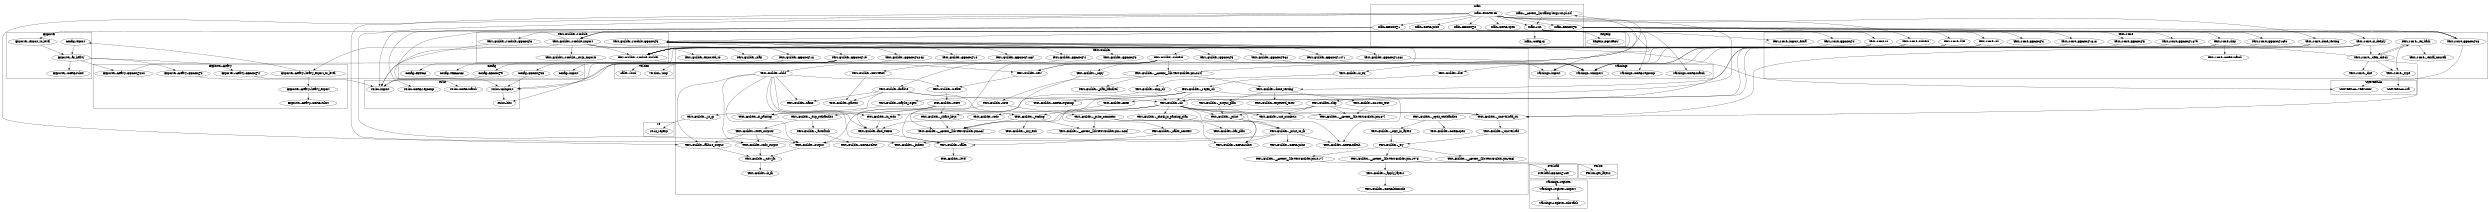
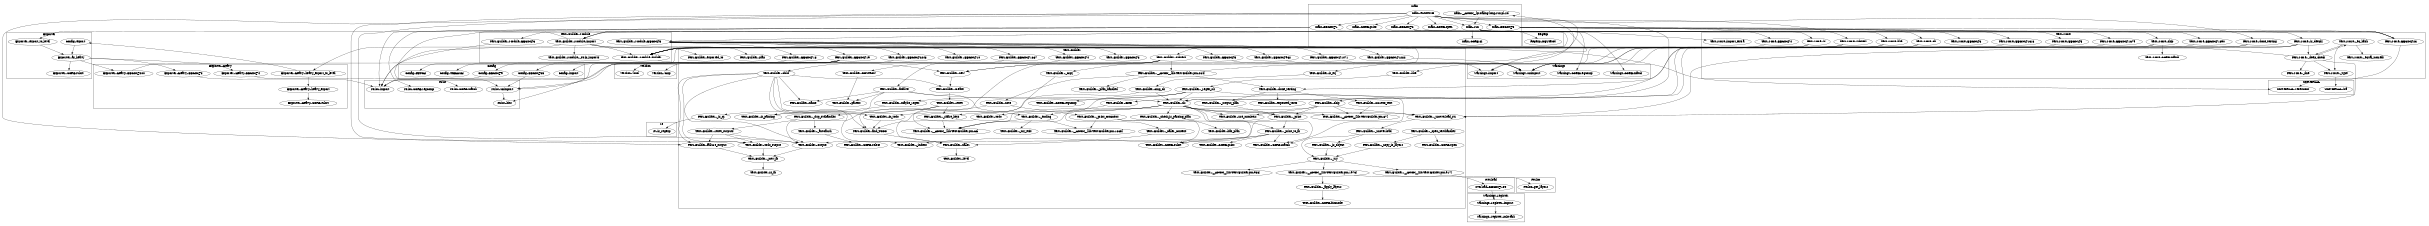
  digraph {
    "main::RUNTIME"
    "main::CORE:print"
    "main::BEGIN@1"
    "main::CORE:qr"
    "main::CORE:open"
    "main::BEGIN@2"
    "main::__ANON__[profiling/long-run.pl:20]"
    "main::BEGIN@3"
    "main::run"
    "Exporter::Heavy::BEGIN@200"
    "Exporter::Heavy::BEGIN@4"
    "Exporter::Heavy::heavy_export"
    "Exporter::Heavy::heavy_export_to_level"
    "Exporter::Heavy::BEGIN@3"
    "Exporter::Heavy::CORE:subst"
    "UNIVERSAL::isa"
    "UNIVERSAL::VERSION"
    "overload::BEGIN@139"
    "re::is_regexp"
    "Exporter::as_heavy"
    n21 [label="Config::export"]
    "Exporter::export_to_level"
    "Exporter::CORE:subst"
    "warnings::import"
    "warnings::CORE:match"
    "warnings::CORE:regcomp"
    "warnings::unimport"
    "version::(cmp"
-   "version::(bool" [label="caller::(bool"]
+   "version::(bool"
    "warnings::register::mkMask"
    "warnings::register::import"
    "Test::More::BEGIN@4"
    "Test::More::like"
    "Test::More::_type"
    "Test::More::_eq_hash"
    "Test::More::BEGIN@23"
    "Test::More::BEGIN@1313"
    "Test::More::_dne"
    "Test::More::done_testing"
    "Test::More::subtest"
    "Test::More::is"
    "Test::More::ok"
    "Test::More::BEGIN@3"
    "Test::More::is_deeply"
    "Test::More::import_extra"
    "Test::More::BEGIN@5"
    "Test::More::_deep_check"
    "Test::More::skip"
    "Test::More::_equal_nonrefs"
    "Test::More::CORE:match"
    "Test::More::BEGIN@1679"
    "Test::More::BEGIN@1390"
    "Test::Builder::Module::import"
    "Test::Builder::Module::BEGIN@5"
    "Test::Builder::Module::BEGIN@3"
    "Test::Builder::Module::builder"
    "Test::Builder::Module::_strip_imports"
    "Config::import"
    "Config::BEGIN@35"
    "Config::BEGIN@9"
    "Config::TIEHASH"
    "Config::FETCH"
    "PerlIO::get_layers"
    "strict::CORE:match"
    "strict::import"
    "strict::CORE:regcomp"
    "strict::bits"
    "strict::unimport"
    "Regexp::DESTROY"
    "Test::Builder::done_testing"
    "Test::Builder::BEGIN@3"
    "Test::Builder::reset"
    "Test::Builder::_new_fh"
    "Test::Builder::_dup_stdhandles"
    "Test::Builder::_copy_io_layers"
    "Test::Builder::CORE:select"
    "Test::Builder::_share_keys"
    "Test::Builder::_is_qr"
    "Test::Builder::_caller_context"
    "Test::Builder::_open_testhandles"
    "Test::Builder::current_test"
    "Test::Builder::cmp_ok"
    "Test::Builder::_my_exit"
    "Test::Builder::_try"
    "Test::Builder::new"
    "Test::Builder::caller"
    "Test::Builder::BEGIN@18"
    "Test::Builder::__ANON__[lib/Test/Builder.pm:917]"
    "Test::Builder::CORE:subst"
+   "Test::Builder::_is_object"
    "Test::Builder::find_TODO"
    "Test::Builder::expected_tests"
    "Test::Builder::parent"
    "Test::Builder::CORE:open"
    "Test::Builder::reset_outputs"
    "Test::Builder::has_plan"
    "Test::Builder::todo"
    "Test::Builder::is_eq"
    "Test::Builder::END"
    "Test::Builder::_indent"
    "Test::Builder::BEGIN@1667"
    "Test::Builder::BEGIN@5"
    "Test::Builder::level"
    "Test::Builder::__ANON__[lib/Test/Builder.pm:933]"
    "Test::Builder::_print"
    "Test::Builder::BEGIN@4"
    "Test::Builder::create"
    "Test::Builder::_print_to_fh"
    "Test::Builder::_check_is_passing_plan"
    "Test::Builder::is_passing"
    "Test::Builder::exported_to"
    "Test::Builder::CORE:binmode"
    "Test::Builder::_unoverload"
    "Test::Builder::CORE:match"
    "Test::Builder::in_todo"
    "Test::Builder::maybe_regex"
    "Test::Builder::todo_output"
    "Test::Builder::_copy"
    "Test::Builder::plan"
    "Test::Builder::__ANON__[lib/Test/Builder.pm:67]"
    "Test::Builder::subtest"
    "Test::Builder::_unoverload_str"
    "Test::Builder::_output_plan"
    "Test::Builder::BEGIN@1282"
    "Test::Builder::_plan_handled"
    "Test::Builder::BEGIN@1471"
    "Test::Builder::BEGIN@19"
    "Test::Builder::finalize"
    "Test::Builder::child"
    "Test::Builder::like"
    "Test::Builder::note"
    "Test::Builder::__ANON__[lib/Test/Builder.pm:66]"
    "Test::Builder::CORE:regcomp"
    "Test::Builder::CORE:print"
    "Test::Builder::BEGIN@2248"
    "Test::Builder::_regex_ok"
    "Test::Builder::BEGIN@962"
    "Test::Builder::is_fh"
    "Test::Builder::DESTROY"
    "Test::Builder::_apply_layers"
    "Test::Builder::output"
    "Test::Builder::_ending"
    "Test::Builder::ok"
    "Test::Builder::skip"
    "Test::Builder::name"
    "Test::Builder::_print_comment"
    "Test::Builder::_autoflush"
    "Test::Builder::__ANON__[lib/Test/Builder.pm:1973]"
    "Test::Builder::failure_output"
    "Test::Builder::BEGIN@10"
    "Test::Builder::__ANON__[lib/Test/Builder.pm:264]"
    "Test::Builder::__ANON__[lib/Test/Builder.pm:1665]"
    "Test::Builder::use_numbers"
    subgraph cluster_1 {
      label=main
      "main::RUNTIME"
      "main::CORE:print"
      "main::BEGIN@1"
      "main::CORE:qr"
      "main::CORE:open"
      "main::BEGIN@2"
      "main::__ANON__[profiling/long-run.pl:20]"
      "main::BEGIN@3"
      "main::run"
    }
    subgraph cluster_2 {
      label="Exporter::Heavy"
      "Exporter::Heavy::BEGIN@200"
      "Exporter::Heavy::BEGIN@4"
      "Exporter::Heavy::heavy_export"
      "Exporter::Heavy::heavy_export_to_level"
      "Exporter::Heavy::BEGIN@3"
      "Exporter::Heavy::CORE:subst"
    }
    subgraph cluster_3 {
      label=UNIVERSAL
      "UNIVERSAL::isa"
      "UNIVERSAL::VERSION"
    }
    subgraph cluster_4 {
      label=overload
      "overload::BEGIN@139"
    }
    subgraph cluster_5 {
      label=re
      "re::is_regexp"
    }
    subgraph cluster_6 {
      label=Exporter
      "Exporter::as_heavy"
      n21
      "Exporter::export_to_level"
      "Exporter::CORE:subst"
    }
    subgraph cluster_7 {
      label=warnings
      "warnings::import"
      "warnings::CORE:match"
      "warnings::CORE:regcomp"
      "warnings::unimport"
    }
    subgraph cluster_8 {
      label=version
      "version::(cmp"
      "version::(bool"
    }
    subgraph cluster_9 {
      label="warnings::register"
      "warnings::register::mkMask"
      "warnings::register::import"
    }
    subgraph cluster_10 {
      label="Test::More"
      "Test::More::BEGIN@4"
      "Test::More::like"
      "Test::More::_type"
      "Test::More::_eq_hash"
      "Test::More::BEGIN@23"
      "Test::More::BEGIN@1313"
      "Test::More::_dne"
      "Test::More::done_testing"
      "Test::More::subtest"
      "Test::More::is"
      "Test::More::ok"
      "Test::More::BEGIN@3"
      "Test::More::is_deeply"
      "Test::More::import_extra"
      "Test::More::BEGIN@5"
      "Test::More::_deep_check"
      "Test::More::skip"
      "Test::More::_equal_nonrefs"
      "Test::More::CORE:match"
      "Test::More::BEGIN@1679"
      "Test::More::BEGIN@1390"
    }
    subgraph cluster_11 {
      label="Test::Builder::Module"
      "Test::Builder::Module::import"
      "Test::Builder::Module::BEGIN@5"
      "Test::Builder::Module::BEGIN@3"
      "Test::Builder::Module::builder"
      "Test::Builder::Module::_strip_imports"
    }
    subgraph cluster_12 {
      label=Config
      "Config::import"
      "Config::BEGIN@35"
      "Config::BEGIN@9"
      "Config::TIEHASH"
      "Config::FETCH"
    }
    subgraph cluster_13 {
      label=PerlIO
      "PerlIO::get_layers"
    }
    subgraph cluster_14 {
      label="strict"
      "strict::CORE:match"
      "strict::import"
      "strict::CORE:regcomp"
      "strict::bits"
      "strict::unimport"
    }
    subgraph cluster_15 {
      label=Regexp
      "Regexp::DESTROY"
    }
    subgraph cluster_16 {
      label="Test::Builder"
      "Test::Builder::done_testing"
      "Test::Builder::BEGIN@3"
      "Test::Builder::reset"
      "Test::Builder::_new_fh"
      "Test::Builder::_dup_stdhandles"
      "Test::Builder::_copy_io_layers"
      "Test::Builder::CORE:select"
      "Test::Builder::_share_keys"
      "Test::Builder::_is_qr"
      "Test::Builder::_caller_context"
      "Test::Builder::_open_testhandles"
      "Test::Builder::current_test"
      "Test::Builder::cmp_ok"
      "Test::Builder::_my_exit"
      "Test::Builder::_try"
      "Test::Builder::new"
      "Test::Builder::caller"
      "Test::Builder::BEGIN@18"
      "Test::Builder::__ANON__[lib/Test/Builder.pm:917]"
      "Test::Builder::CORE:subst"
+     "Test::Builder::_is_object"
      "Test::Builder::find_TODO"
      "Test::Builder::expected_tests"
      "Test::Builder::parent"
      "Test::Builder::CORE:open"
      "Test::Builder::reset_outputs"
      "Test::Builder::has_plan"
      "Test::Builder::todo"
      "Test::Builder::is_eq"
      "Test::Builder::END"
      "Test::Builder::_indent"
      "Test::Builder::BEGIN@1667"
      "Test::Builder::BEGIN@5"
      "Test::Builder::level"
      "Test::Builder::__ANON__[lib/Test/Builder.pm:933]"
      "Test::Builder::_print"
      "Test::Builder::BEGIN@4"
      "Test::Builder::create"
      "Test::Builder::_print_to_fh"
      "Test::Builder::_check_is_passing_plan"
      "Test::Builder::is_passing"
      "Test::Builder::exported_to"
      "Test::Builder::CORE:binmode"
      "Test::Builder::_unoverload"
      "Test::Builder::CORE:match"
      "Test::Builder::in_todo"
      "Test::Builder::maybe_regex"
      "Test::Builder::todo_output"
      "Test::Builder::_copy"
      "Test::Builder::plan"
      "Test::Builder::__ANON__[lib/Test/Builder.pm:67]"
      "Test::Builder::subtest"
      "Test::Builder::_unoverload_str"
      "Test::Builder::_output_plan"
      "Test::Builder::BEGIN@1282"
      "Test::Builder::_plan_handled"
      "Test::Builder::BEGIN@1471"
      "Test::Builder::BEGIN@19"
      "Test::Builder::finalize"
      "Test::Builder::child"
      "Test::Builder::like"
      "Test::Builder::note"
      "Test::Builder::__ANON__[lib/Test/Builder.pm:66]"
      "Test::Builder::CORE:regcomp"
      "Test::Builder::CORE:print"
      "Test::Builder::BEGIN@2248"
      "Test::Builder::_regex_ok"
      "Test::Builder::BEGIN@962"
      "Test::Builder::is_fh"
      "Test::Builder::DESTROY"
      "Test::Builder::_apply_layers"
      "Test::Builder::output"
      "Test::Builder::_ending"
      "Test::Builder::ok"
      "Test::Builder::skip"
      "Test::Builder::name"
      "Test::Builder::_print_comment"
      "Test::Builder::_autoflush"
      "Test::Builder::__ANON__[lib/Test/Builder.pm:1973]"
      "Test::Builder::failure_output"
      "Test::Builder::BEGIN@10"
      "Test::Builder::__ANON__[lib/Test/Builder.pm:264]"
      "Test::Builder::__ANON__[lib/Test/Builder.pm:1665]"
      "Test::Builder::use_numbers"
    }
    "main::RUNTIME" -> "main::CORE:print"
    "main::RUNTIME" -> "main::BEGIN@1"
    "main::RUNTIME" -> "main::CORE:open"
    "main::RUNTIME" -> "main::BEGIN@2"
    "main::RUNTIME" -> "main::BEGIN@3"
    "main::RUNTIME" -> "main::run"
    "main::RUNTIME" -> "Test::More::done_testing"
    "main::RUNTIME" -> "Test::More::subtest"
    "main::RUNTIME" -> "Test::Builder::new"
    "main::RUNTIME" -> "Test::Builder::END"
    "main::RUNTIME" -> "Test::Builder::todo_output"
    "main::RUNTIME" -> "Test::Builder::output"
    "main::RUNTIME" -> "Test::Builder::failure_output"
    "main::BEGIN@1" -> "strict::CORE:match"
    "main::BEGIN@1" -> "strict::import"
    "main::BEGIN@1" -> "strict::CORE:regcomp"
    "main::BEGIN@1" -> "strict::bits"
    "main::BEGIN@2" -> "warnings::import"
    "main::BEGIN@2" -> "warnings::CORE:match"
    "main::BEGIN@2" -> "warnings::CORE:regcomp"
    "main::__ANON__[profiling/long-run.pl:20]" -> "main::run"
    "main::BEGIN@3" -> "Test::More::BEGIN@4"
    "main::BEGIN@3" -> "Test::More::BEGIN@23"
    "main::BEGIN@3" -> "Test::More::BEGIN@1313"
    "main::BEGIN@3" -> "Test::More::BEGIN@3"
    "main::BEGIN@3" -> "Test::More::BEGIN@5"
    "main::BEGIN@3" -> "Test::More::BEGIN@1679"
    "main::BEGIN@3" -> "Test::More::BEGIN@1390"
    "main::BEGIN@3" -> "Test::Builder::Module::import"
    "main::run" -> "main::CORE:qr"
    "main::run" -> "Test::More::like"
    "main::run" -> "Test::More::is"
    "main::run" -> "Test::More::ok"
    "main::run" -> "Test::More::is_deeply"
    "main::run" -> "Test::More::skip"
    "main::run" -> "Regexp::DESTROY"
    "Exporter::Heavy::BEGIN@200" -> "warnings::unimport"
    "Exporter::Heavy::BEGIN@4" -> "strict::unimport"
    "Exporter::Heavy::heavy_export" -> "Exporter::Heavy::CORE:subst"
    "Exporter::Heavy::heavy_export_to_level" -> "Exporter::Heavy::heavy_export"
    "Exporter::Heavy::heavy_export_to_level" -> n21
    "Exporter::Heavy::BEGIN@3" -> "strict::import"
    "overload::BEGIN@139" -> "warnings::register::import"
    "Exporter::as_heavy" -> "Exporter::Heavy::BEGIN@200"
    "Exporter::as_heavy" -> "Exporter::Heavy::BEGIN@4"
    "Exporter::as_heavy" -> "Exporter::Heavy::BEGIN@3"
    "Exporter::as_heavy" -> "Exporter::CORE:subst"
    n21 -> "Exporter::as_heavy"
    "Exporter::export_to_level" -> "Exporter::as_heavy"
    "warnings::register::import" -> "warnings::register::mkMask"
    "Test::More::BEGIN@4" -> "strict::import"
    "Test::More::like" -> "Test::Builder::Module::builder"
    "Test::More::like" -> "Test::Builder::like"
    "Test::More::_type" -> "UNIVERSAL::isa"
    "Test::More::_eq_hash" -> "Test::More::_type"
    "Test::More::_eq_hash" -> "Test::More::_deep_check"
    "Test::More::_eq_hash" -> "Test::More::_equal_nonrefs"
    "Test::More::BEGIN@23" -> "UNIVERSAL::VERSION"
    "Test::More::BEGIN@23" -> "Test::Builder::Module::import"
    "Test::More::BEGIN@23" -> "Test::Builder::Module::BEGIN@5"
    "Test::More::BEGIN@23" -> "Test::Builder::Module::BEGIN@3"
    "Test::More::BEGIN@1313" -> "warnings::unimport"
    "Test::More::done_testing" -> "Test::Builder::Module::builder"
    "Test::More::done_testing" -> "Test::Builder::done_testing"
    "Test::More::subtest" -> "Test::Builder::Module::builder"
    "Test::More::subtest" -> "Test::Builder::subtest"
    "Test::More::is" -> "Test::Builder::Module::builder"
    "Test::More::is" -> "Test::Builder::is_eq"
    "Test::More::ok" -> "Test::Builder::Module::builder"
    "Test::More::ok" -> "Test::Builder::ok"
    "Test::More::is_deeply" -> "Test::More::_deep_check"
    "Test::More::is_deeply" -> "Test::Builder::Module::builder"
    "Test::More::is_deeply" -> "Test::Builder::_unoverload_str"
    "Test::More::is_deeply" -> "Test::Builder::ok"
    "Test::More::BEGIN@5" -> "warnings::import"
    "Test::More::_deep_check" -> "Test::More::_type"
    "Test::More::_deep_check" -> "Test::More::_eq_hash"
    "Test::More::_deep_check" -> "Test::More::_dne"
    "Test::More::_deep_check" -> "Test::Builder::Module::builder"
    "Test::More::_deep_check" -> "Test::Builder::_unoverload_str"
    "Test::More::skip" -> "Test::More::CORE:match"
    "Test::More::skip" -> "Test::Builder::Module::builder"
    "Test::More::skip" -> "Test::Builder::skip"
    "Test::More::BEGIN@1679" -> "warnings::unimport"
    "Test::More::BEGIN@1390" -> "warnings::unimport"
    "Test::Builder::Module::import" -> "Exporter::Heavy::heavy_export_to_level"
    "Test::Builder::Module::import" -> "Exporter::export_to_level"
    "Test::Builder::Module::import" -> "Test::More::import_extra"
    "Test::Builder::Module::import" -> "Test::Builder::Module::builder"
    "Test::Builder::Module::import" -> "Test::Builder::Module::_strip_imports"
    "Test::Builder::Module::import" -> "Test::Builder::exported_to"
    "Test::Builder::Module::import" -> "Test::Builder::plan"
    "Test::Builder::Module::BEGIN@5" -> "UNIVERSAL::VERSION"
    "Test::Builder::Module::BEGIN@5" -> "Test::Builder::BEGIN@3"
    "Test::Builder::Module::BEGIN@5" -> "Test::Builder::new"
    "Test::Builder::Module::BEGIN@5" -> "Test::Builder::BEGIN@18"
    "Test::Builder::Module::BEGIN@5" -> "Test::Builder::BEGIN@1667"
    "Test::Builder::Module::BEGIN@5" -> "Test::Builder::BEGIN@5"
    "Test::Builder::Module::BEGIN@5" -> "Test::Builder::BEGIN@4"
    "Test::Builder::Module::BEGIN@5" -> "Test::Builder::BEGIN@1282"
    "Test::Builder::Module::BEGIN@5" -> "Test::Builder::BEGIN@1471"
    "Test::Builder::Module::BEGIN@5" -> "Test::Builder::BEGIN@19"
    "Test::Builder::Module::BEGIN@5" -> "Test::Builder::BEGIN@2248"
    "Test::Builder::Module::BEGIN@5" -> "Test::Builder::BEGIN@962"
    "Test::Builder::Module::BEGIN@5" -> "Test::Builder::BEGIN@10"
    "Test::Builder::Module::BEGIN@3" -> "strict::import"
    "Test::Builder::Module::builder" -> "Test::Builder::new"
    "Config::BEGIN@35" -> "strict::unimport"
    "Config::BEGIN@9" -> "strict::import"
    "strict::unimport" -> "strict::bits"
    "Test::Builder::done_testing" -> "Test::Builder::current_test"
    "Test::Builder::done_testing" -> "Test::Builder::expected_tests"
    "Test::Builder::done_testing" -> "Test::Builder::_output_plan"
    "Test::Builder::reset" -> "Test::Builder::_dup_stdhandles"
    "Test::Builder::reset" -> "Test::Builder::_share_keys"
    "Test::Builder::reset" -> "Test::Builder::is_passing"
    "Test::Builder::reset" -> "Test::Builder::__ANON__[lib/Test/Builder.pm:66]"
    "Test::Builder::_new_fh" -> "Test::Builder::is_fh"
    "Test::Builder::_dup_stdhandles" -> "Test::Builder::reset_outputs"
    "Test::Builder::_dup_stdhandles" -> "Test::Builder::_autoflush"
    "Test::Builder::_copy_io_layers" -> "Test::Builder::_try"
    "Test::Builder::_share_keys" -> "Test::Builder::__ANON__[lib/Test/Builder.pm:66]"
    "Test::Builder::_is_qr" -> "re::is_regexp"
    "Test::Builder::_caller_context" -> "Test::Builder::caller"
    "Test::Builder::_open_testhandles" -> "Test::Builder::_copy_io_layers"
    "Test::Builder::_open_testhandles" -> "Test::Builder::CORE:open"
    "Test::Builder::current_test" -> "Test::Builder::__ANON__[lib/Test/Builder.pm:67]"
    "Test::Builder::cmp_ok" -> "Test::Builder::caller"
    "Test::Builder::cmp_ok" -> "Test::Builder::ok"
    "Test::Builder::_try" -> "Test::Builder::__ANON__[lib/Test/Builder.pm:917]"
    "Test::Builder::_try" -> "Test::Builder::__ANON__[lib/Test/Builder.pm:933]"
    "Test::Builder::_try" -> "Test::Builder::__ANON__[lib/Test/Builder.pm:1973]"
    "Test::Builder::new" -> "Test::Builder::create"
    "Test::Builder::caller" -> "Test::Builder::level"
    "Test::Builder::BEGIN@18" -> "Config::FETCH"
    "Test::Builder::__ANON__[lib/Test/Builder.pm:917]" -> "overload::BEGIN@139"
+   "Test::Builder::_is_object" -> "Test::Builder::_try"
    "Test::Builder::find_TODO" -> "Test::Builder::caller"
    "Test::Builder::reset_outputs" -> "Test::Builder::todo_output"
    "Test::Builder::reset_outputs" -> "Test::Builder::output"
    "Test::Builder::reset_outputs" -> "Test::Builder::failure_output"
    "Test::Builder::todo" -> "Test::Builder::find_TODO"
    "Test::Builder::is_eq" -> "Test::Builder::cmp_ok"
    "Test::Builder::END" -> "Test::Builder::_ending"
    "Test::Builder::BEGIN@1667" -> "strict::unimport"
    "Test::Builder::BEGIN@5" -> "warnings::import"
    "Test::Builder::_print" -> "Test::Builder::_print_to_fh"
    "Test::Builder::_print" -> "Test::Builder::output"
    "Test::Builder::BEGIN@4" -> "strict::import"
    "Test::Builder::create" -> "Test::Builder::reset"
    "Test::Builder::_print_to_fh" -> "Test::Builder::CORE:subst"
    "Test::Builder::_print_to_fh" -> "Test::Builder::_indent"
    "Test::Builder::_print_to_fh" -> "Test::Builder::CORE:match"
    "Test::Builder::_print_to_fh" -> "Test::Builder::CORE:print"
    "Test::Builder::_check_is_passing_plan" -> "Test::Builder::has_plan"
    "Test::Builder::_unoverload" -> "Test::Builder::_try"
+   "Test::Builder::_unoverload" -> "Test::Builder::_is_object"
    "Test::Builder::in_todo" -> "Test::Builder::find_TODO"
    "Test::Builder::maybe_regex" -> "Test::Builder::_is_qr"
    "Test::Builder::todo_output" -> "Test::Builder::_new_fh"
    "Test::Builder::_copy" -> "Test::Builder::_share_keys"
    "Test::Builder::subtest" -> "Test::Builder::find_TODO"
    "Test::Builder::subtest" -> "Test::Builder::_copy"
    "Test::Builder::subtest" -> "Test::Builder::finalize"
    "Test::Builder::subtest" -> "Test::Builder::child"
    "Test::Builder::subtest" -> "Test::Builder::DESTROY"
    "Test::Builder::subtest" -> "Test::Builder::__ANON__[lib/Test/Builder.pm:264]"
    "Test::Builder::_unoverload_str" -> "Test::Builder::_unoverload"
    "Test::Builder::_output_plan" -> "Test::Builder::_print"
    "Test::Builder::BEGIN@1282" -> "warnings::unimport"
    "Test::Builder::BEGIN@1471" -> "warnings::unimport"
    "Test::Builder::BEGIN@19" -> "version::(cmp"
    "Test::Builder::BEGIN@19" -> "version::(bool"
    "Test::Builder::BEGIN@19" -> "Config::import"
    "Test::Builder::BEGIN@19" -> "Config::BEGIN@35"
    "Test::Builder::BEGIN@19" -> "Config::BEGIN@9"
    "Test::Builder::BEGIN@19" -> "Config::TIEHASH"
    "Test::Builder::finalize" -> "Test::Builder::parent"
    "Test::Builder::finalize" -> "Test::Builder::is_passing"
    "Test::Builder::finalize" -> "Test::Builder::_ending"
    "Test::Builder::finalize" -> "Test::Builder::ok"
    "Test::Builder::finalize" -> "Test::Builder::name"
    "Test::Builder::child" -> "Test::Builder::find_TODO"
    "Test::Builder::child" -> "Test::Builder::_indent"
    "Test::Builder::child" -> "Test::Builder::create"
    "Test::Builder::child" -> "Test::Builder::in_todo"
    "Test::Builder::child" -> "Test::Builder::todo_output"
    "Test::Builder::child" -> "Test::Builder::output"
    "Test::Builder::child" -> "Test::Builder::name"
    "Test::Builder::child" -> "Test::Builder::failure_output"
    "Test::Builder::like" -> "Test::Builder::_regex_ok"
    "Test::Builder::note" -> "Test::Builder::output"
    "Test::Builder::note" -> "Test::Builder::_print_comment"
    "Test::Builder::BEGIN@2248" -> "strict::unimport"
    "Test::Builder::_regex_ok" -> "Test::Builder::_caller_context"
    "Test::Builder::_regex_ok" -> "Test::Builder::CORE:match"
    "Test::Builder::_regex_ok" -> "Test::Builder::maybe_regex"
    "Test::Builder::_regex_ok" -> "Test::Builder::CORE:regcomp"
    "Test::Builder::_regex_ok" -> "Test::Builder::ok"
    "Test::Builder::BEGIN@962" -> "warnings::unimport"
    "Test::Builder::DESTROY" -> "Test::Builder::parent"
    "Test::Builder::_apply_layers" -> "Test::Builder::CORE:binmode"
    "Test::Builder::output" -> "Test::Builder::_new_fh"
    "Test::Builder::_ending" -> "Test::Builder::_my_exit"
    "Test::Builder::_ending" -> "Test::Builder::__ANON__[lib/Test/Builder.pm:66]"
    "Test::Builder::_ending" -> "Test::Builder::__ANON__[lib/Test/Builder.pm:1665]"
    "Test::Builder::ok" -> "Test::Builder::CORE:subst"
    "Test::Builder::ok" -> "Test::Builder::todo"
    "Test::Builder::ok" -> "Test::Builder::_print"
    "Test::Builder::ok" -> "Test::Builder::_check_is_passing_plan"
    "Test::Builder::ok" -> "Test::Builder::CORE:match"
    "Test::Builder::ok" -> "Test::Builder::in_todo"
    "Test::Builder::ok" -> "Test::Builder::__ANON__[lib/Test/Builder.pm:67]"
    "Test::Builder::ok" -> "Test::Builder::_unoverload_str"
    "Test::Builder::ok" -> "Test::Builder::__ANON__[lib/Test/Builder.pm:66]"
    "Test::Builder::ok" -> "Test::Builder::use_numbers"
    "Test::Builder::skip" -> "Test::Builder::_print"
    "Test::Builder::skip" -> "Test::Builder::__ANON__[lib/Test/Builder.pm:67]"
    "Test::Builder::skip" -> "Test::Builder::_unoverload_str"
    "Test::Builder::skip" -> "Test::Builder::__ANON__[lib/Test/Builder.pm:66]"
    "Test::Builder::skip" -> "Test::Builder::use_numbers"
    "Test::Builder::_print_comment" -> "Test::Builder::CORE:subst"
    "Test::Builder::_print_comment" -> "Test::Builder::_print_to_fh"
    "Test::Builder::_print_comment" -> "Test::Builder::__ANON__[lib/Test/Builder.pm:1665]"
    "Test::Builder::_autoflush" -> "Test::Builder::CORE:select"
    "Test::Builder::__ANON__[lib/Test/Builder.pm:1973]" -> "PerlIO::get_layers"
    "Test::Builder::__ANON__[lib/Test/Builder.pm:1973]" -> "Test::Builder::_apply_layers"
    "Test::Builder::failure_output" -> "Test::Builder::_new_fh"
    "Test::Builder::__ANON__[lib/Test/Builder.pm:264]" -> "main::__ANON__[profiling/long-run.pl:20]"
    "Test::Builder::__ANON__[lib/Test/Builder.pm:264]" -> "Test::Builder::done_testing"
    "Test::Builder::__ANON__[lib/Test/Builder.pm:264]" -> "Test::Builder::_plan_handled"
    "Test::Builder::__ANON__[lib/Test/Builder.pm:264]" -> "Test::Builder::note"
  }
